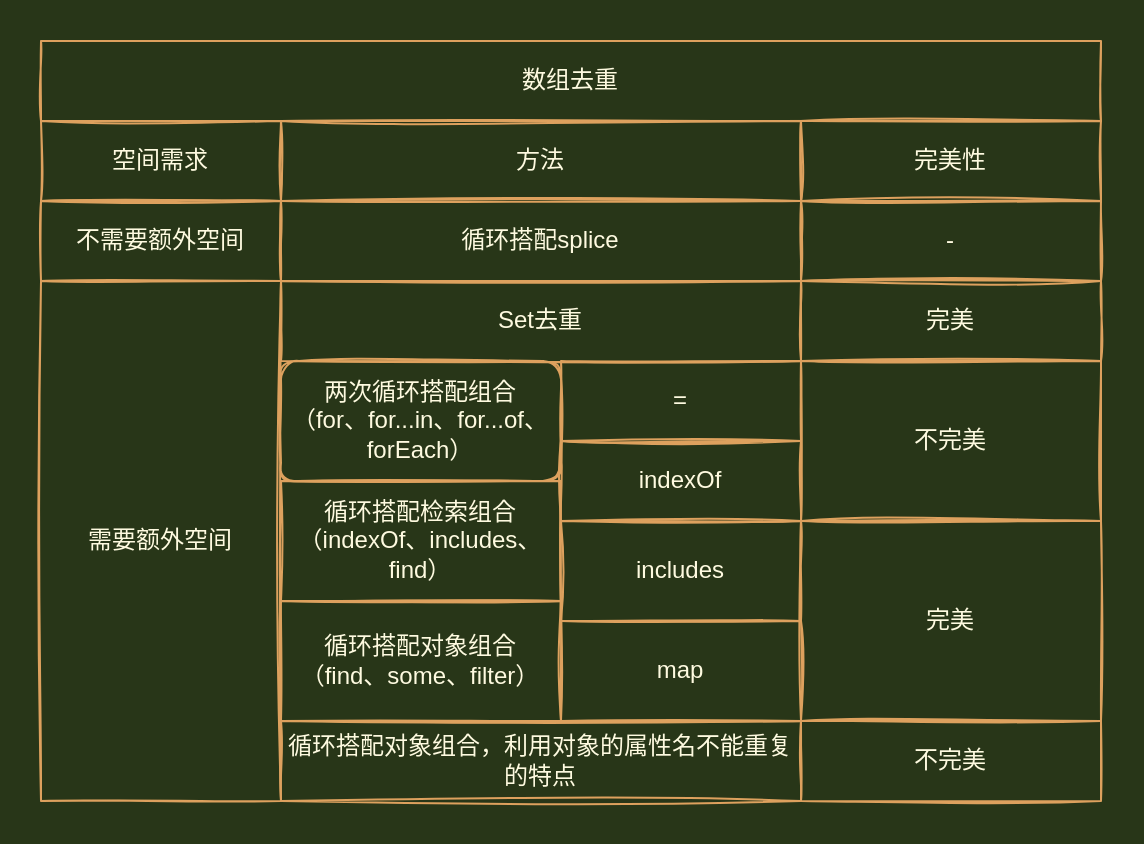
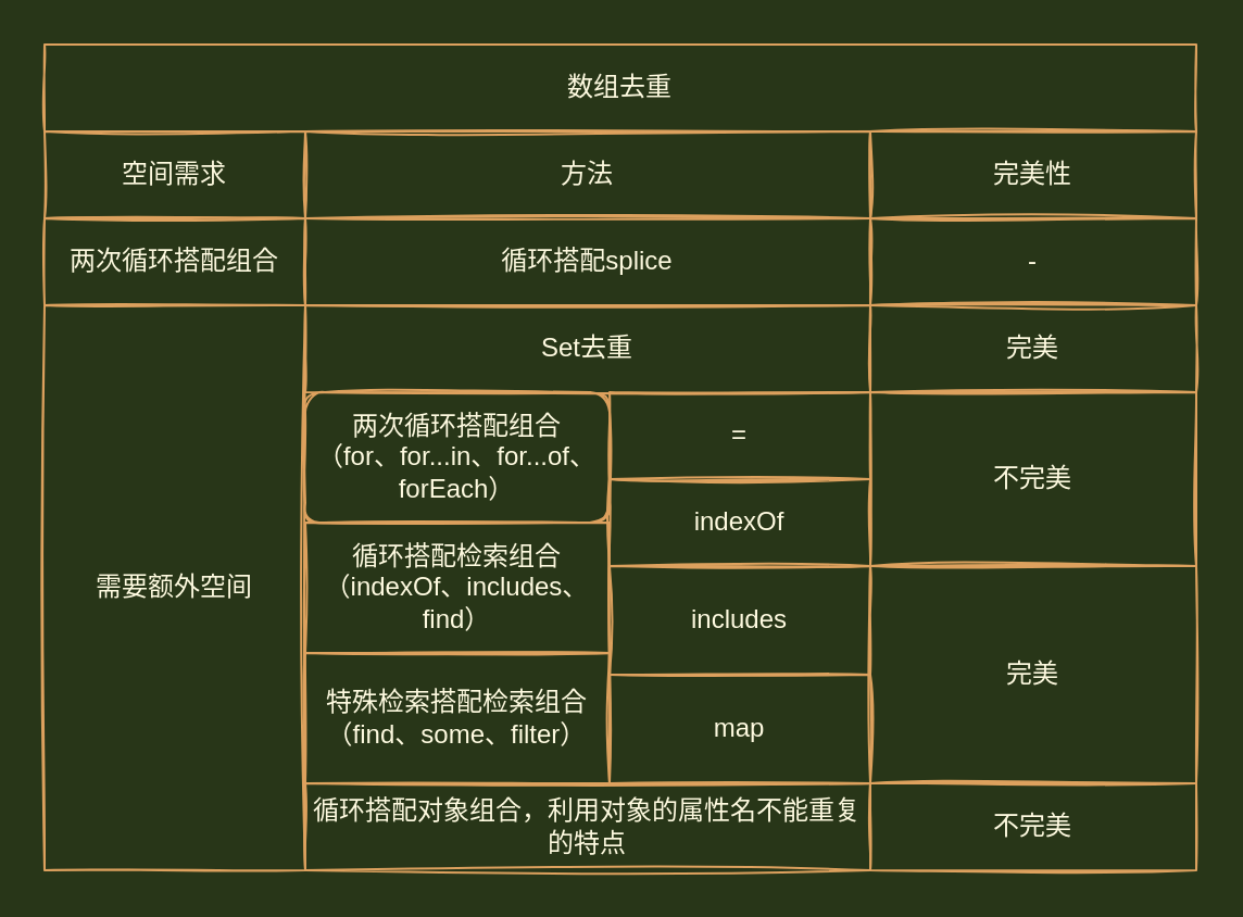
  <mxCell id="0" />
  <mxCell id="1" parent="0" />
  <mxCell id="2" value="数组去重" style="rounded=0;whiteSpace=wrap;html=1;fillColor=none;strokeColor=#DDA15E;fontColor=#FEFAE0;sketch=1;" vertex="1" parent="1"><mxGeometry x="20" y="20" width="530" height="40" as="geometry" /></mxCell>
  <mxCell id="3" value="空间需求" style="rounded=0;whiteSpace=wrap;html=1;fillColor=none;strokeColor=#DDA15E;fontColor=#FEFAE0;sketch=1;" vertex="1" parent="1"><mxGeometry x="20" y="60" width="120" height="40" as="geometry" /></mxCell>
- <mxCell id="4" value="不需要额外空间" style="rounded=0;whiteSpace=wrap;html=1;fillColor=none;strokeColor=#DDA15E;fontColor=#FEFAE0;sketch=1;" vertex="1" parent="1"><mxGeometry x="20" y="100" width="120" height="40" as="geometry" /></mxCell>
+ <mxCell id="4" value="两次循环搭配组合" style="rounded=0;whiteSpace=wrap;html=1;fillColor=none;strokeColor=#DDA15E;fontColor=#FEFAE0;sketch=1;" vertex="1" parent="1"><mxGeometry x="20" y="100" width="120" height="40" as="geometry" /></mxCell>
  <mxCell id="5" value="需要额外空间" style="rounded=0;whiteSpace=wrap;html=1;fillColor=none;strokeColor=#DDA15E;fontColor=#FEFAE0;sketch=1;" vertex="1" parent="1"><mxGeometry x="20" y="140" width="120" height="260" as="geometry" /></mxCell>
  <mxCell id="6" value="方法" style="rounded=0;whiteSpace=wrap;html=1;fillColor=none;strokeColor=#DDA15E;fontColor=#FEFAE0;sketch=1;" vertex="1" parent="1"><mxGeometry x="140" y="60" width="260" height="40" as="geometry" /></mxCell>
  <mxCell id="7" value="循环搭配splice" style="rounded=0;whiteSpace=wrap;html=1;fillColor=none;strokeColor=#DDA15E;fontColor=#FEFAE0;sketch=1;" vertex="1" parent="1"><mxGeometry x="140" y="100" width="260" height="40" as="geometry" /></mxCell>
  <mxCell id="8" value="Set去重" style="rounded=0;whiteSpace=wrap;html=1;fillColor=none;strokeColor=#DDA15E;fontColor=#FEFAE0;sketch=1;" vertex="1" parent="1"><mxGeometry x="140" y="140" width="260" height="40" as="geometry" /></mxCell>
  <mxCell id="9" value="两次循环搭配组合&lt;br&gt;（for、for...in、for...of、forEach）" style="whiteSpace=wrap;html=1;fillColor=none;strokeColor=#DDA15E;fontColor=#FEFAE0;sketch=1;rounded=1;" vertex="1" parent="1"><mxGeometry x="140" y="180" width="140" height="60" as="geometry" /></mxCell>
  <mxCell id="10" value="循环搭配检索组合&lt;br&gt;（indexOf、includes、find）" style="rounded=0;whiteSpace=wrap;html=1;fillColor=none;strokeColor=#DDA15E;fontColor=#FEFAE0;sketch=1;" vertex="1" parent="1"><mxGeometry x="140" y="240" width="140" height="60" as="geometry" /></mxCell>
- <mxCell id="11" value="循环搭配对象组合&lt;br&gt;（find、some、filter）" style="rounded=0;whiteSpace=wrap;html=1;fillColor=none;strokeColor=#DDA15E;fontColor=#FEFAE0;sketch=1;" vertex="1" parent="1"><mxGeometry x="140" y="300" width="140" height="60" as="geometry" /></mxCell>
+ <mxCell id="11" value="特殊检索搭配检索组合&lt;br&gt;（find、some、filter）" style="rounded=0;whiteSpace=wrap;html=1;fillColor=none;strokeColor=#DDA15E;fontColor=#FEFAE0;sketch=1;" vertex="1" parent="1"><mxGeometry x="140" y="300" width="140" height="60" as="geometry" /></mxCell>
  <mxCell id="12" value="循环搭配对象组合，利用对象的属性名不能重复的特点" style="rounded=0;whiteSpace=wrap;html=1;fillColor=none;strokeColor=#DDA15E;fontColor=#FEFAE0;sketch=1;" vertex="1" parent="1"><mxGeometry x="140" y="360" width="260" height="40" as="geometry" /></mxCell>
  <mxCell id="13" value="完美性" style="rounded=0;whiteSpace=wrap;html=1;fillColor=none;strokeColor=#DDA15E;fontColor=#FEFAE0;sketch=1;" vertex="1" parent="1"><mxGeometry x="400" y="60" width="150" height="40" as="geometry" /></mxCell>
  <mxCell id="14" value="完美" style="rounded=0;whiteSpace=wrap;html=1;fillColor=none;strokeColor=#DDA15E;fontColor=#FEFAE0;sketch=1;" vertex="1" parent="1"><mxGeometry x="400" y="140" width="150" height="40" as="geometry" /></mxCell>
  <mxCell id="15" value="indexOf" style="rounded=0;whiteSpace=wrap;html=1;fillColor=none;strokeColor=#DDA15E;fontColor=#FEFAE0;sketch=1;" vertex="1" parent="1"><mxGeometry x="280" y="220" width="120" height="40" as="geometry" /></mxCell>
  <mxCell id="16" value="includes" style="rounded=0;whiteSpace=wrap;html=1;fillColor=none;strokeColor=#DDA15E;fontColor=#FEFAE0;sketch=1;" vertex="1" parent="1"><mxGeometry x="280" y="260" width="120" height="50" as="geometry" /></mxCell>
  <mxCell id="17" value="map" style="rounded=0;whiteSpace=wrap;html=1;fillColor=none;strokeColor=#DDA15E;fontColor=#FEFAE0;sketch=1;" vertex="1" parent="1"><mxGeometry x="280" y="310" width="120" height="50" as="geometry" /></mxCell>
  <mxCell id="18" value="完美" style="rounded=0;whiteSpace=wrap;html=1;fillColor=none;strokeColor=#DDA15E;fontColor=#FEFAE0;sketch=1;" vertex="1" parent="1"><mxGeometry x="400" y="260" width="150" height="100" as="geometry" /></mxCell>
  <mxCell id="19" value="不完美" style="rounded=0;whiteSpace=wrap;html=1;fillColor=none;strokeColor=#DDA15E;fontColor=#FEFAE0;sketch=1;" vertex="1" parent="1"><mxGeometry x="400" y="180" width="150" height="80" as="geometry" /></mxCell>
  <mxCell id="20" value="不完美" style="rounded=0;whiteSpace=wrap;html=1;fillColor=none;strokeColor=#DDA15E;fontColor=#FEFAE0;sketch=1;" vertex="1" parent="1"><mxGeometry x="400" y="360" width="150" height="40" as="geometry" /></mxCell>
  <mxCell id="21" value="=" style="rounded=0;whiteSpace=wrap;html=1;fillColor=none;strokeColor=#DDA15E;fontColor=#FEFAE0;sketch=1;" vertex="1" parent="1"><mxGeometry x="280" y="180" width="120" height="40" as="geometry" /></mxCell>
  <mxCell id="22" value="-" style="rounded=0;whiteSpace=wrap;html=1;fillColor=none;strokeColor=#DDA15E;fontColor=#FEFAE0;sketch=1;" vertex="1" parent="1"><mxGeometry x="400" y="100" width="150" height="40" as="geometry" /></mxCell>
